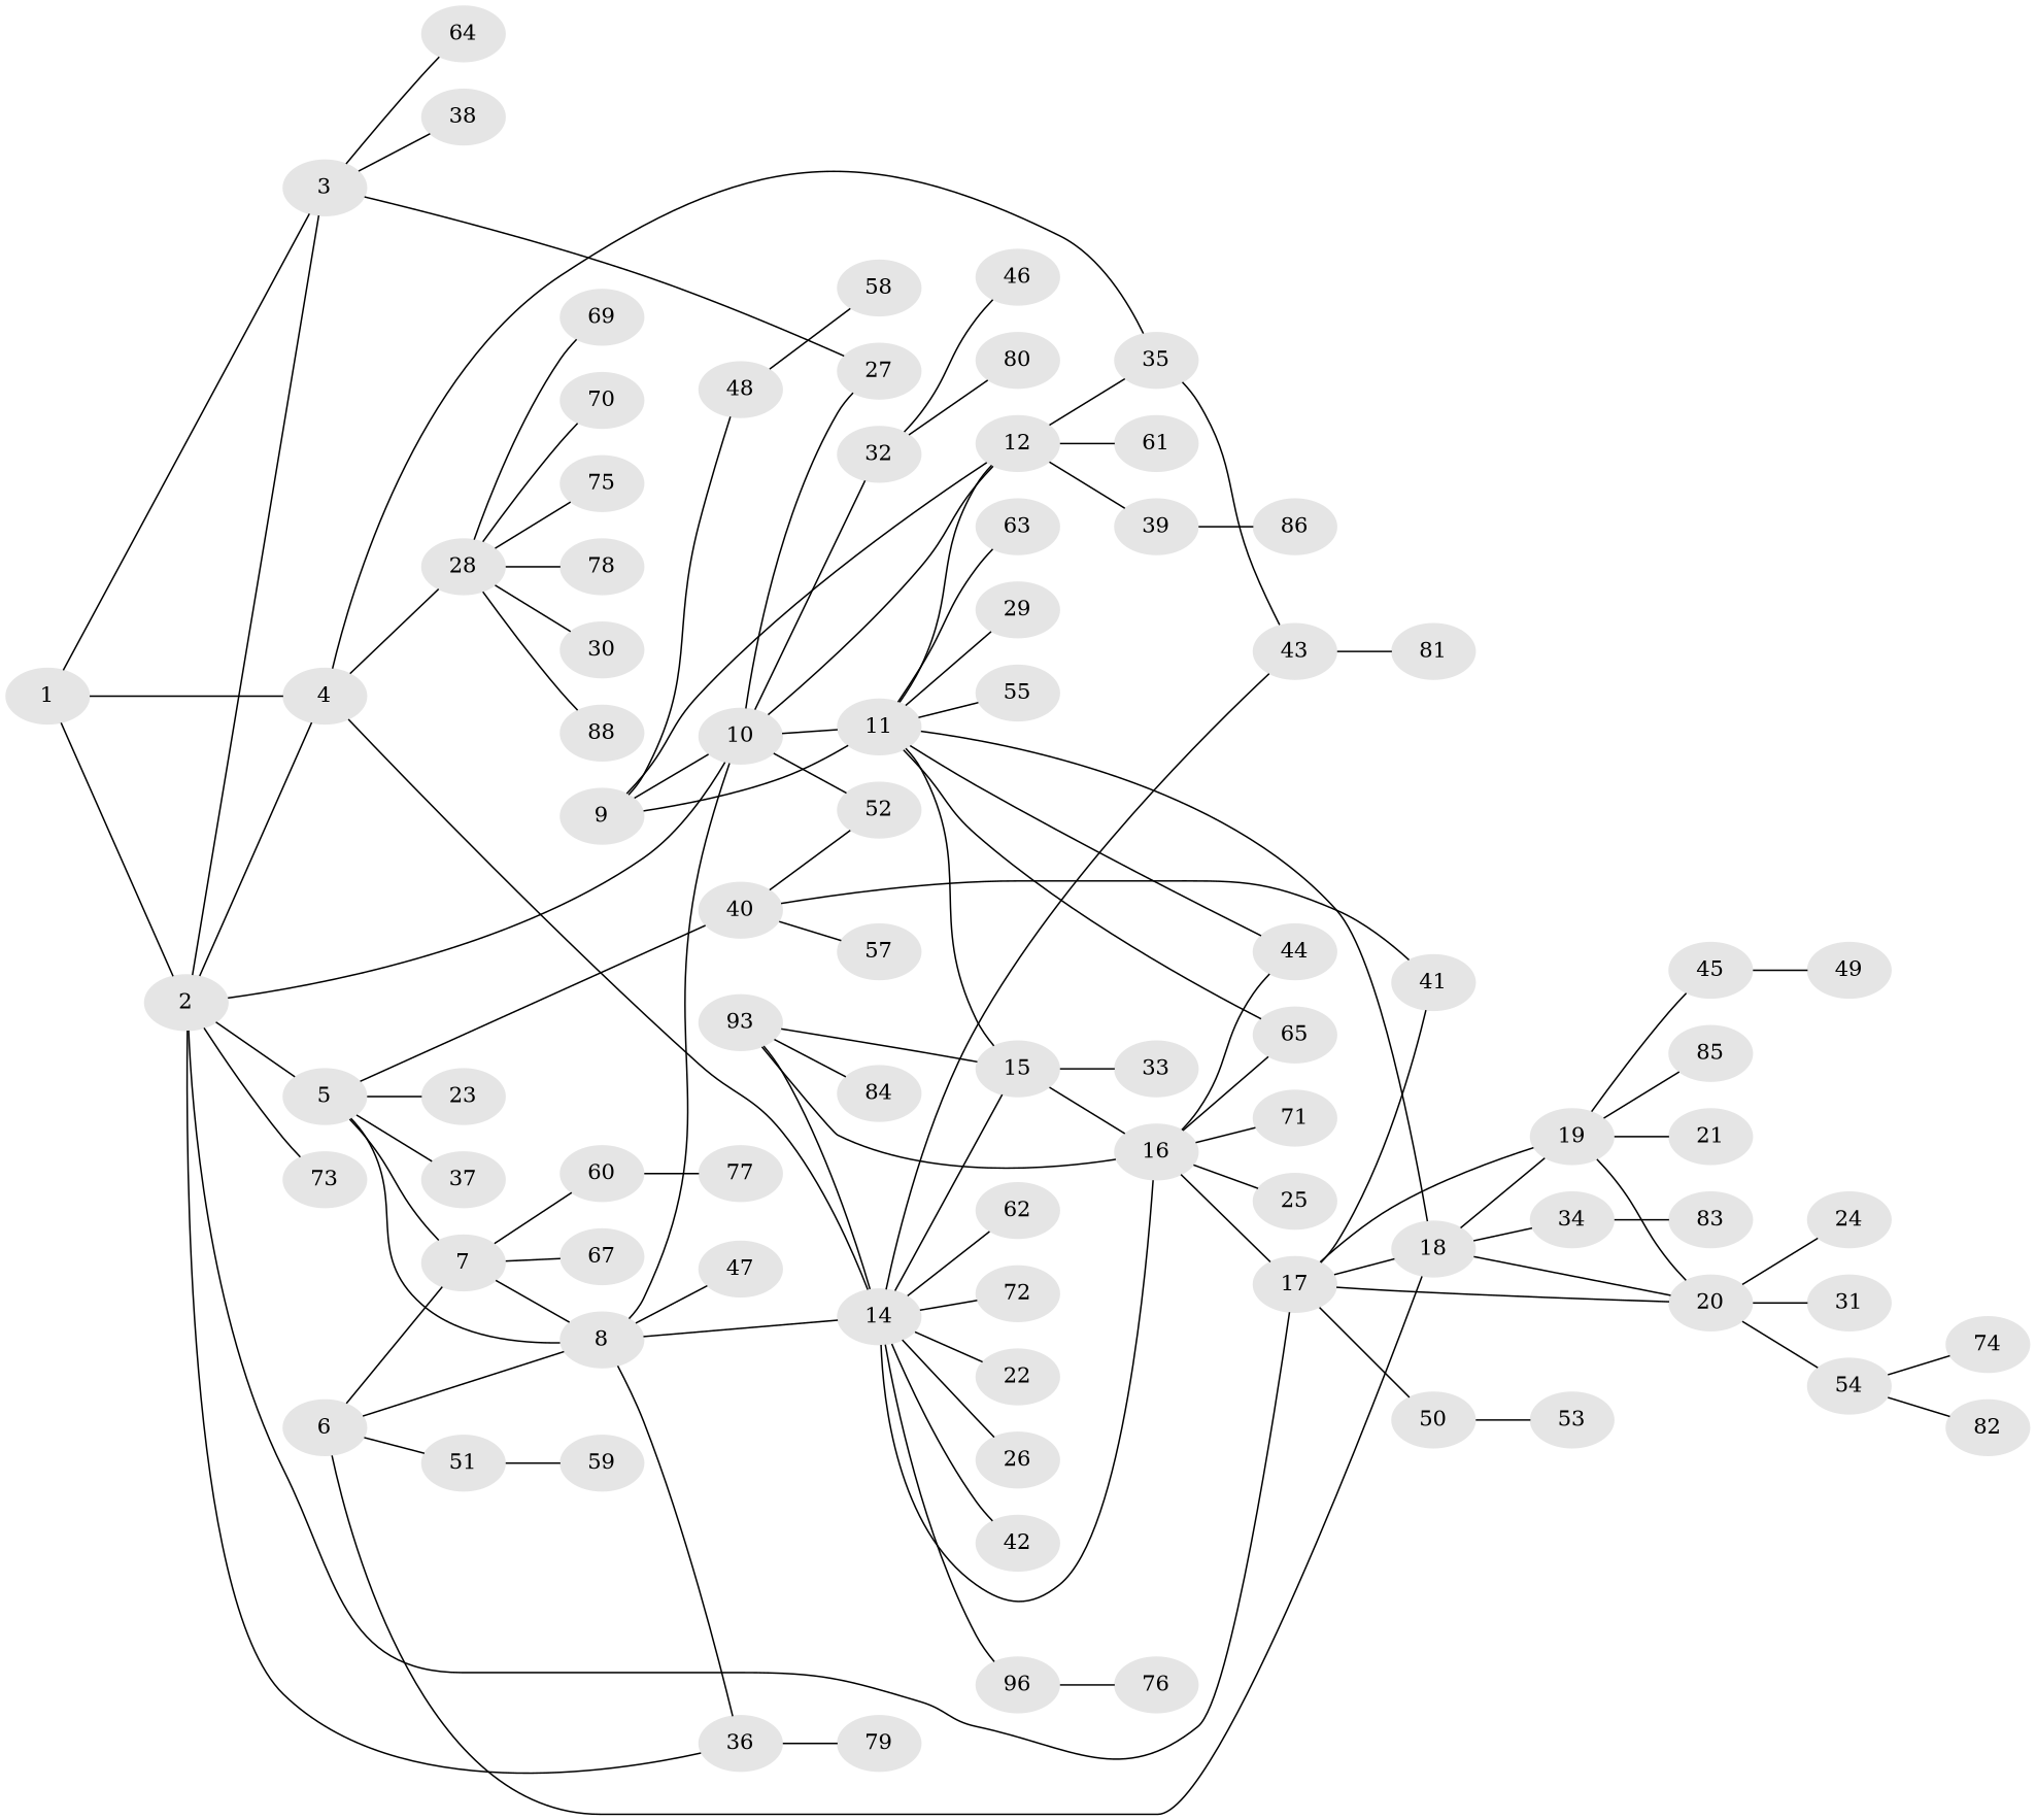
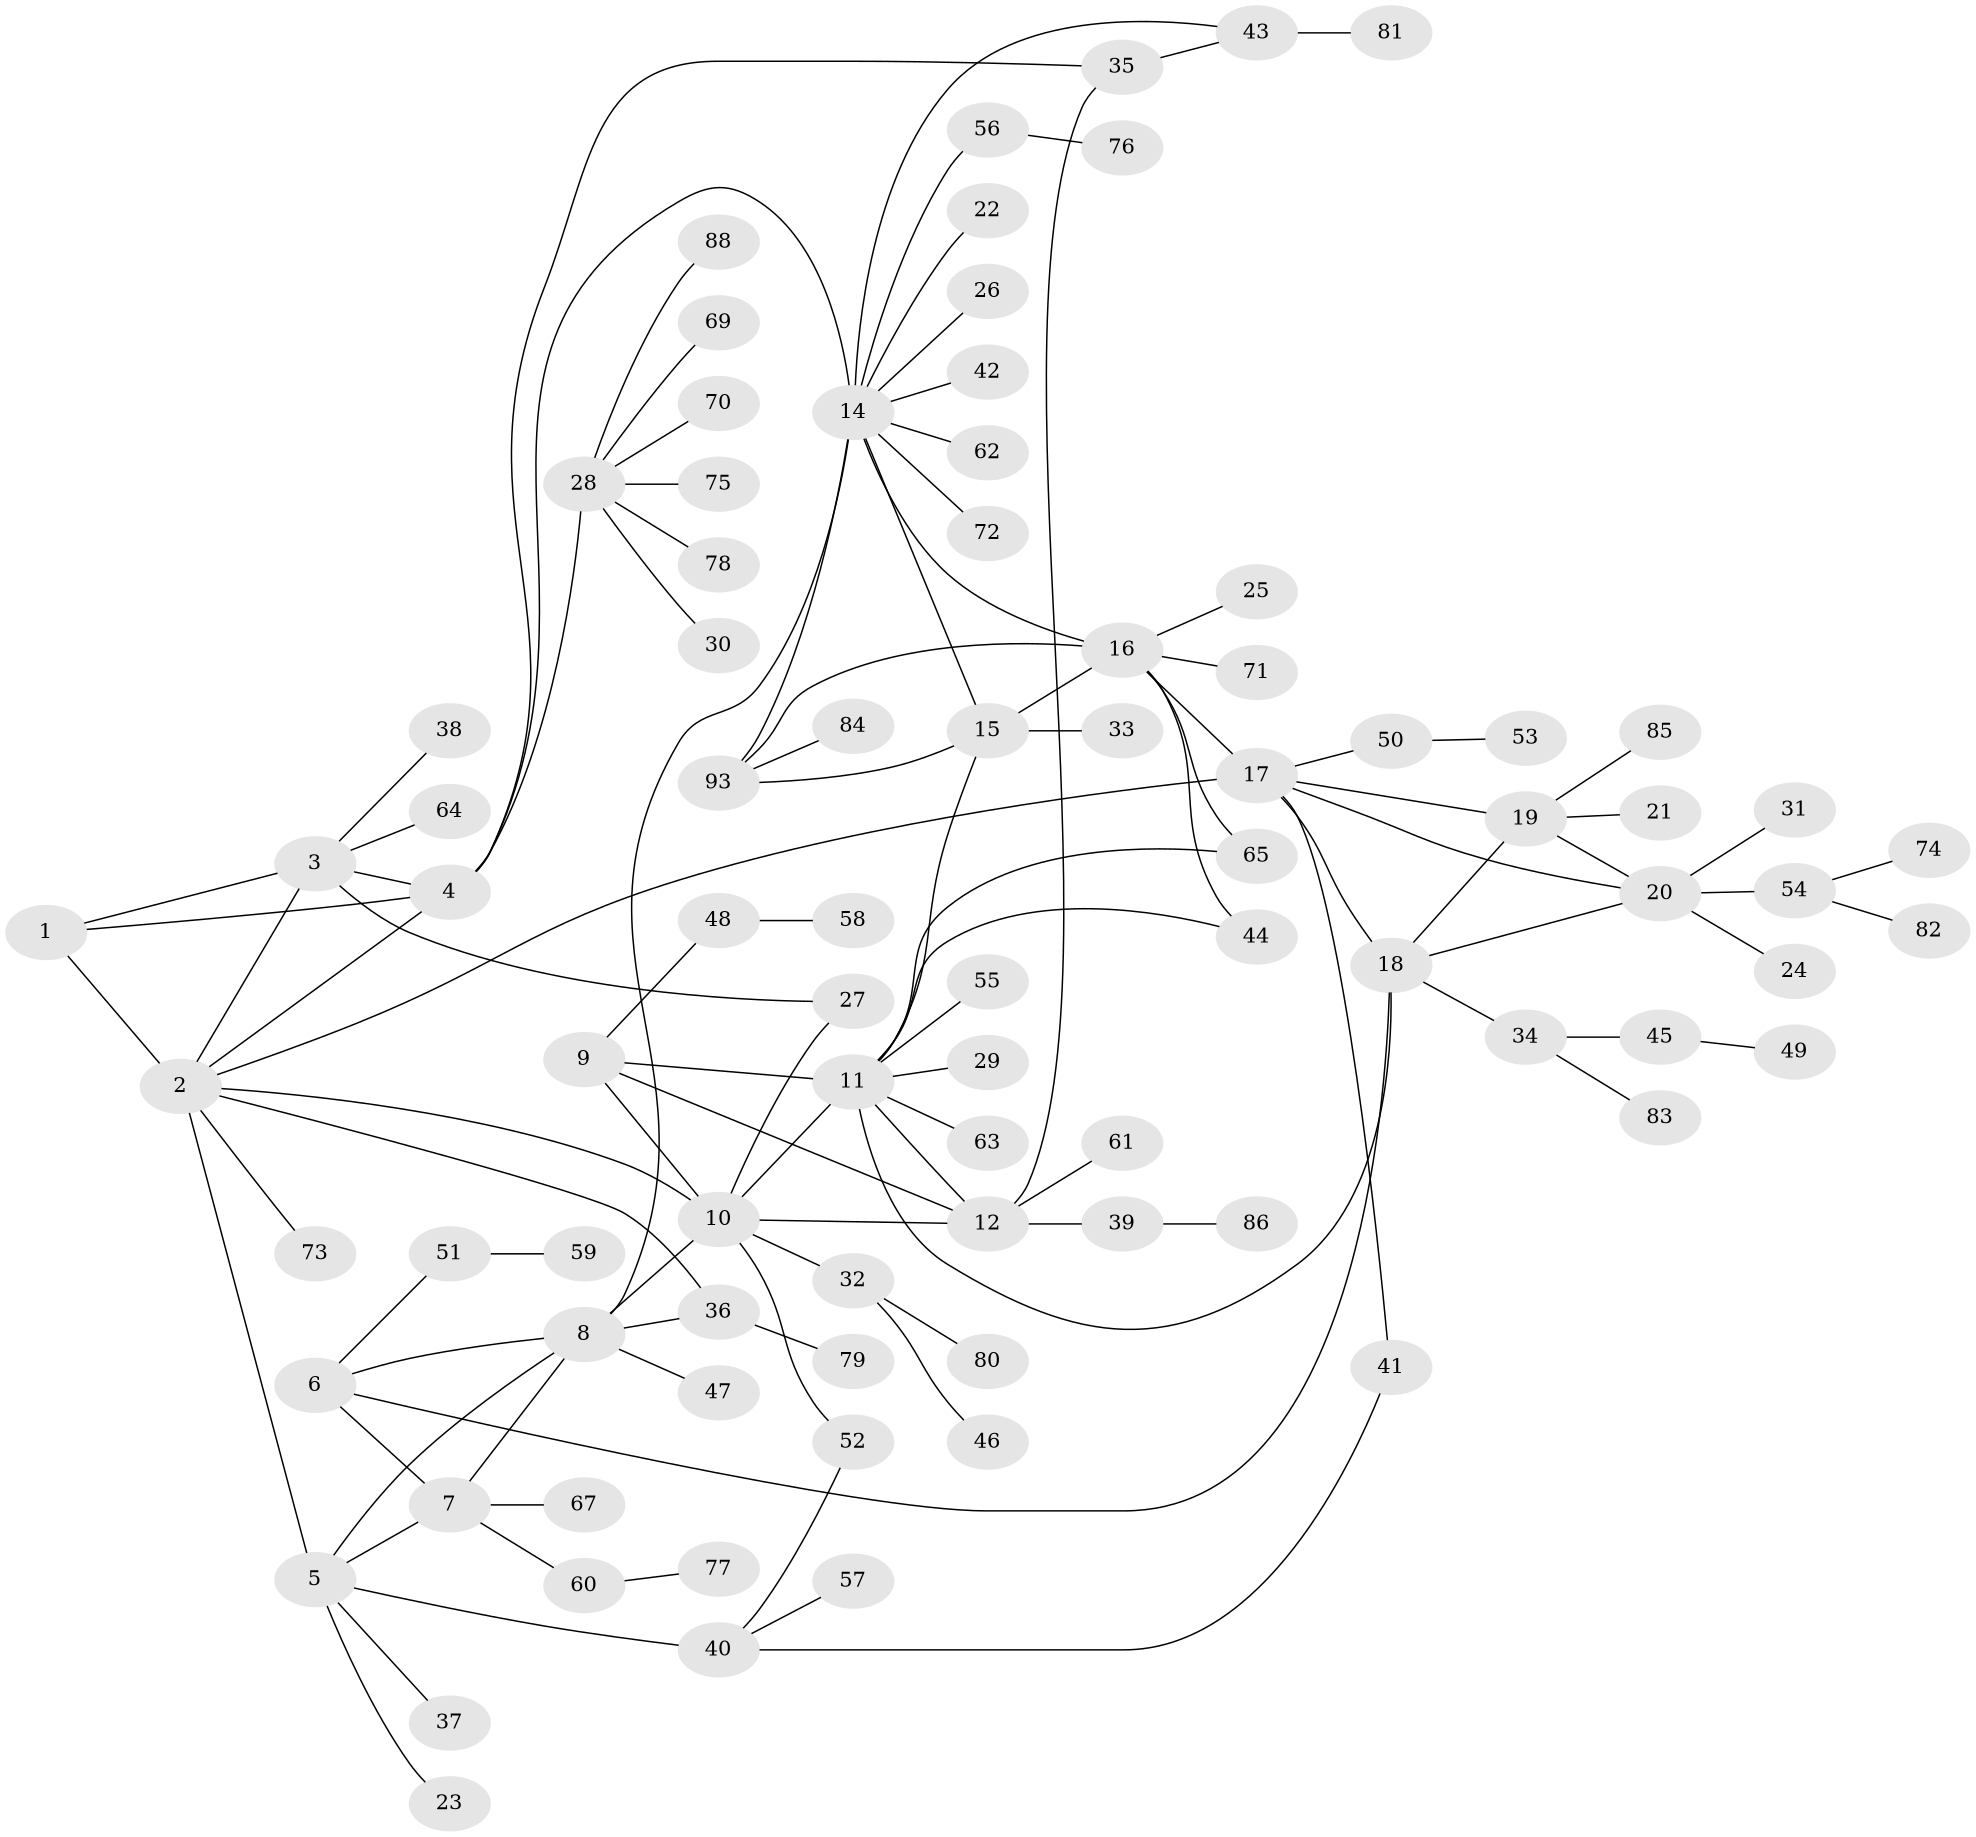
  graph {
    rankdir=LR
    node [color=gray90 style=filled]
    1
    2
    3
    4
    5
    10
    17
    36
    73
    27
    38
    64
    14
    28
    35
    7
    8
    23
    37
    40
    11
    12
    32
    52
    18
    19
    20
    41
    50
    79
    15
    16
    22
    26
    42
    43
-   56 [label=96]
+   56
    62
    72
    30
    n41 [label=88]
    69
    70
    75
    78
    6
    51
    60
    67
    47
    57
    34
    59
    77
    9
    48
    29
    44
    55
    63
    65
    39
    61
    58
    46
    80
    33
    n68 [label=86]
    n69 [label=93]
    84
    25
    71
    81
    76
    21
    45
    85
    24
    31
    54
    53
    83
    49
    74
    82
    1 -- 2
    1 -- 3
    1 -- 4
    2 -- 3
    2 -- 4
    2 -- 5
    2 -- 10
    2 -- 17
    2 -- 36
    2 -- 73
+   3 -- 4
    3 -- 27
    3 -- 38
    3 -- 64
    4 -- 14
    4 -- 28
    4 -- 35
    5 -- 7
    5 -- 8
    5 -- 23
    5 -- 37
    5 -- 40
    10 -- 27
    10 -- 11
    10 -- 12
    10 -- 32
    10 -- 52
    17 -- 18
    17 -- 19
    17 -- 20
    17 -- 41
    17 -- 50
    36 -- 79
    14 -- 15
    14 -- 16
    14 -- 22
    14 -- 26
    14 -- 42
    14 -- 43
    14 -- 56
    14 -- 62
    14 -- 72
    28 -- 30
    28 -- n41
    28 -- 69
    28 -- 70
    28 -- 75
    28 -- 78
    35 -- 43
    7 -- 8
    7 -- 60
    7 -- 67
    8 -- 10
    8 -- 36
    8 -- 14
    8 -- 47
    40 -- 52
    40 -- 41
    40 -- 57
    11 -- 12
    11 -- 18
    11 -- 15
    11 -- 29
    11 -- 44
    11 -- 55
    11 -- 63
    11 -- 65
    12 -- 35
    12 -- 39
    12 -- 61
    32 -- 46
    32 -- 80
    18 -- 19
    18 -- 20
    18 -- 34
    19 -- 20
    19 -- 21
-   19 -- 45
+   34 -- 45
    19 -- 85
    20 -- 24
    20 -- 31
    20 -- 54
    50 -- 53
    15 -- 16
    15 -- 33
    16 -- 17
    16 -- 44
    16 -- 65
    16 -- 25
    16 -- 71
    43 -- 81
    56 -- 76
    6 -- 7
    6 -- 8
    6 -- 18
    6 -- 51
    51 -- 59
    60 -- 77
    34 -- 83
    9 -- 10
    9 -- 11
    9 -- 12
    9 -- 48
    48 -- 58
    39 -- n68
    n69 -- 14
    n69 -- 15
    n69 -- 16
    n69 -- 84
    45 -- 49
    54 -- 74
    54 -- 82
  }
